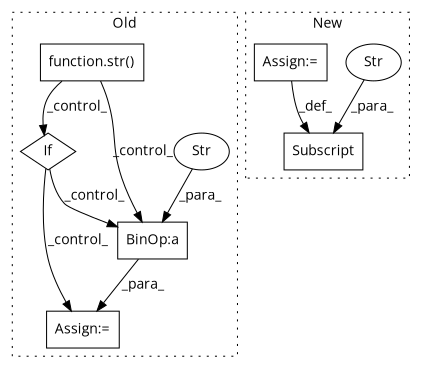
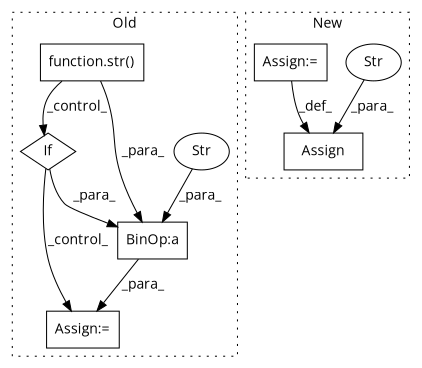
  digraph {
    fontname="Open Sans"
    node [a=68 fontname="Open Sans" l=3 shape=box]
    edge [fontname="Open Sans"]
    n1 [a=75 l="4,1" label="function.str()" s="2676,2690"]
    n2 [label="Assign:=" s=2665]
    n3 [a=96 label=If s=2559 shape=diamond]
    n4 [a=82 l=21 label="BinOp:a" s=2673]
    n5 [a=66 l=4 label=Str s=2694 shape=ellipse]
-   n6 [a=63 l="15,0" label=Subscript s="1504,0"]
+   n6 [a=63 l="15,0" label=Assign s="1504,0"]
    n7 [a=66 l=6 label=Str s=1512 shape=ellipse]
    n8 [label="Assign:=" s=1519]
    subgraph cluster_1 {
      label=Old
      style=dotted
      n1
      n2
      n3
      n4
      n5
    }
    subgraph cluster_2 {
      label=New
      style=dotted
      n6
      n7
      n8
    }
    n1 -> n3 [label=_control_]
-   n1 -> n4 [label=_control_]
+   n1 -> n4 [label=_para_]
    n3 -> n2 [label=_control_]
-   n3 -> n4 [label=_control_]
+   n3 -> n4 [label=_para_]
    n4 -> n2 [label=_para_]
    n5 -> n4 [label=_para_]
    n7 -> n6 [label=_para_]
    n8 -> n6 [label=_def_]
  }
